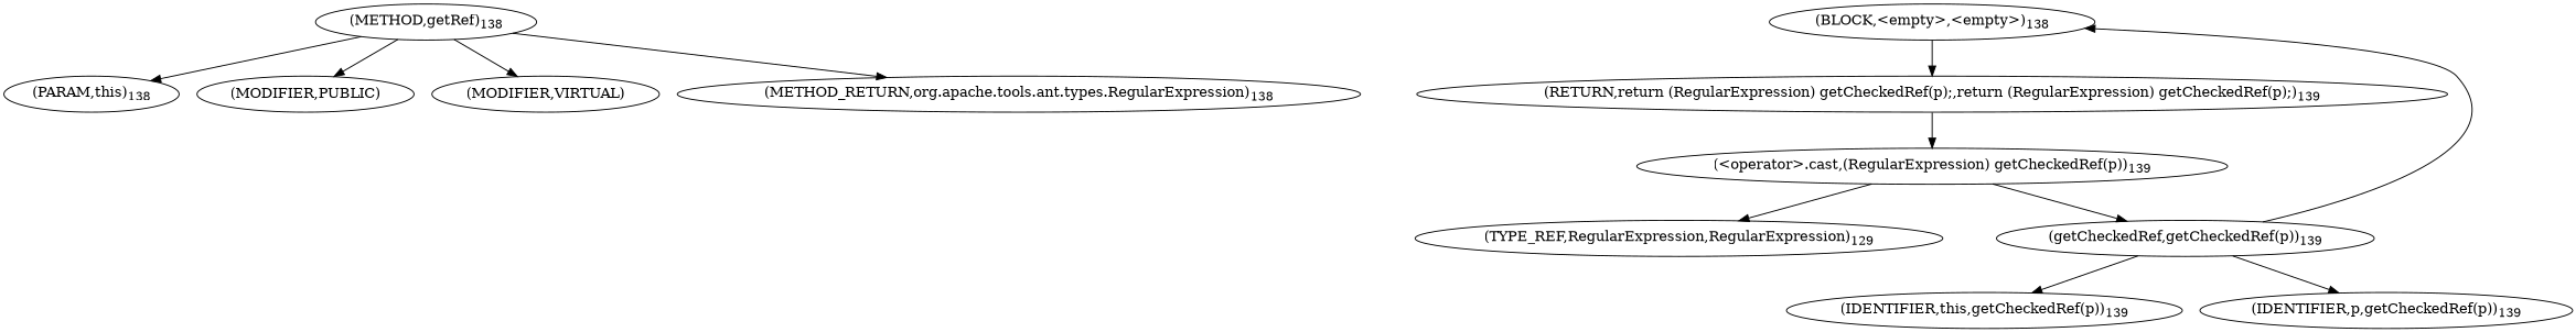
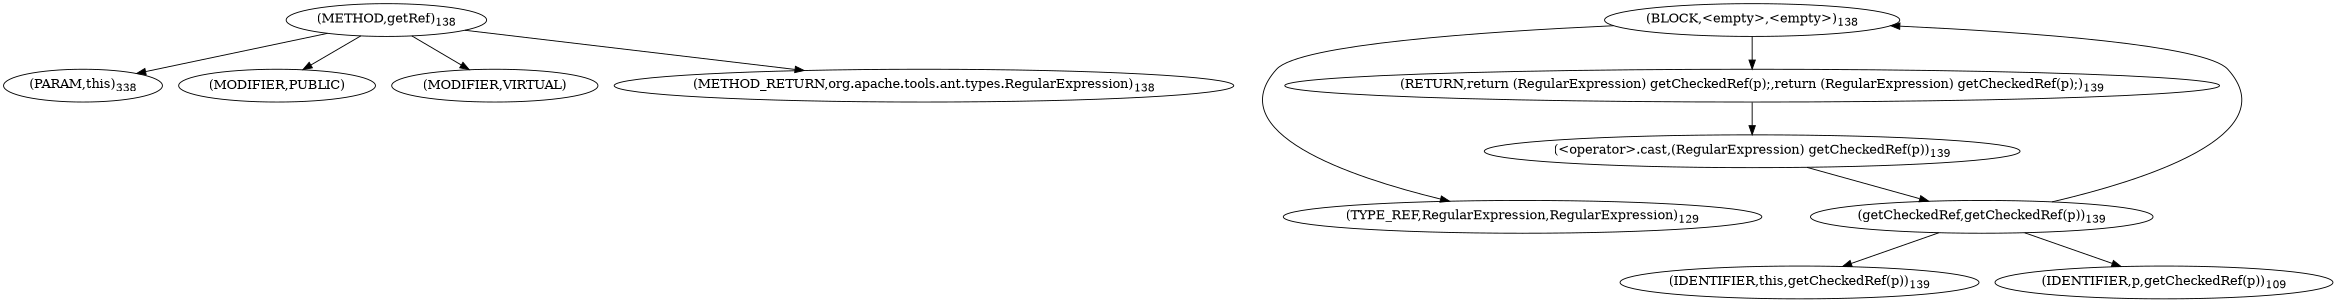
  digraph {
    n1 [label=<(METHOD,getRef)<SUB>138</SUB>>]
-   n2 [label=<(PARAM,this)<SUB>138</SUB>>]
+   n2 [label=<(PARAM,this)<SUB>338</SUB>>]
    n3 [label=<(MODIFIER,PUBLIC)>]
    n4 [label=<(MODIFIER,VIRTUAL)>]
    n5 [label=<(METHOD_RETURN,org.apache.tools.ant.types.RegularExpression)<SUB>138</SUB>>]
    n6 [label=<(BLOCK,&lt;empty&gt;,&lt;empty&gt;)<SUB>138</SUB>>]
    n7 [label=<(RETURN,return (RegularExpression) getCheckedRef(p);,return (RegularExpression) getCheckedRef(p);)<SUB>139</SUB>>]
    n8 [label=<(&lt;operator&gt;.cast,(RegularExpression) getCheckedRef(p))<SUB>139</SUB>>]
    n9 [label=<(TYPE_REF,RegularExpression,RegularExpression)<SUB>129</SUB>>]
    n10 [label=<(getCheckedRef,getCheckedRef(p))<SUB>139</SUB>>]
    n11 [label=<(IDENTIFIER,this,getCheckedRef(p))<SUB>139</SUB>>]
-   n12 [label=<(IDENTIFIER,p,getCheckedRef(p))<SUB>139</SUB>>]
+   n12 [label=<(IDENTIFIER,p,getCheckedRef(p))<SUB>109</SUB>>]
    n1 -> n2
    n1 -> n3
    n1 -> n4
    n1 -> n5
    n6 -> n7
    n7 -> n8
-   n8 -> n9
+   n6 -> n9
    n8 -> n10
    n10 -> n6
    n10 -> n11
    n10 -> n12
  }
